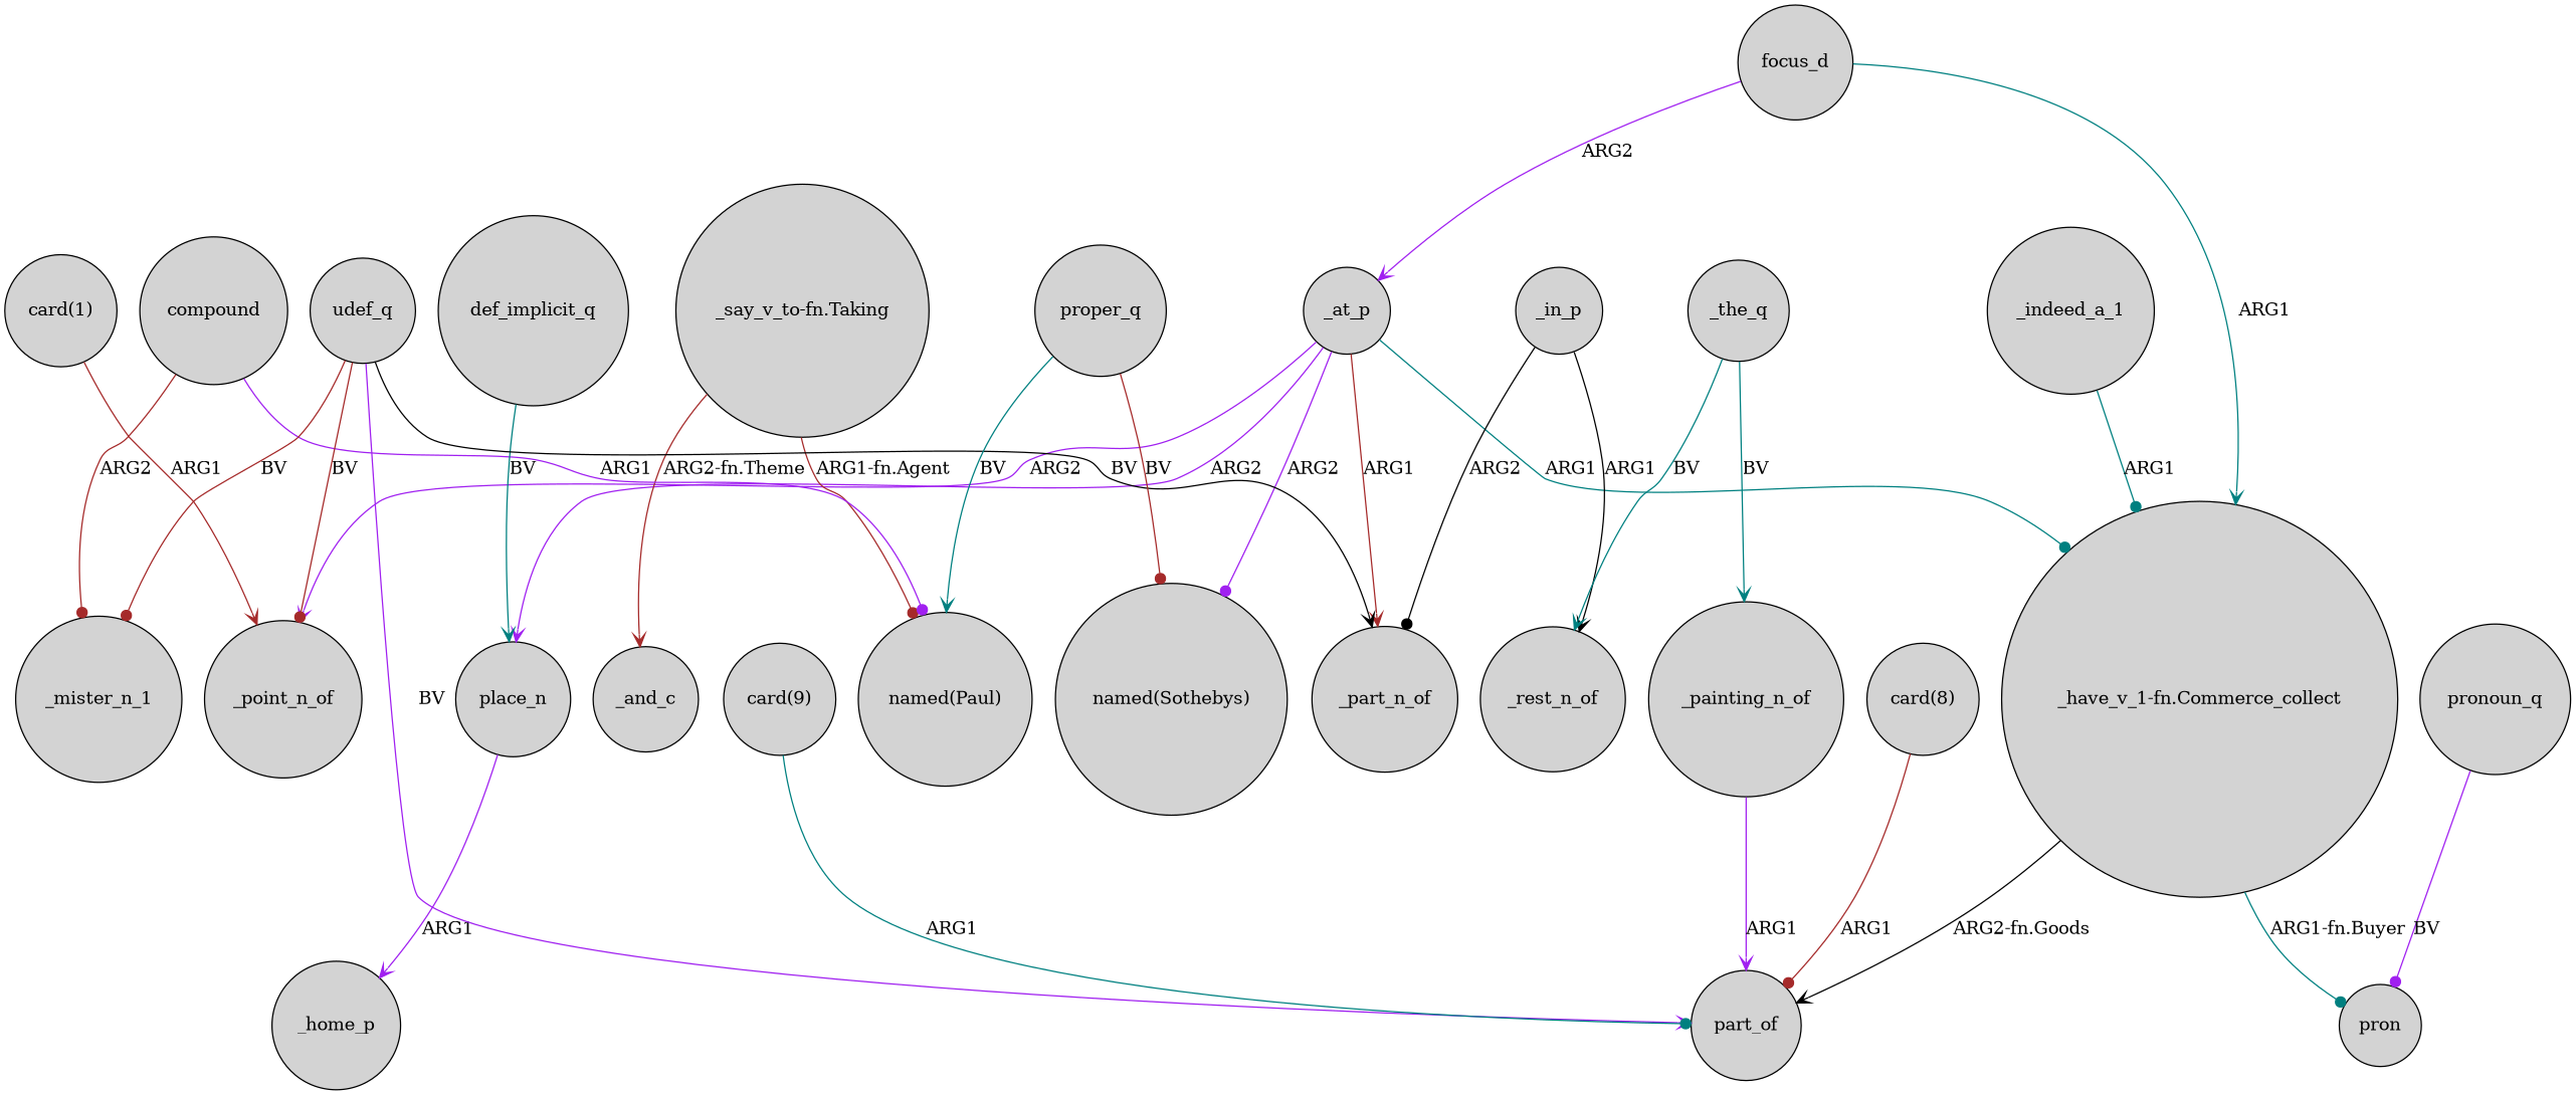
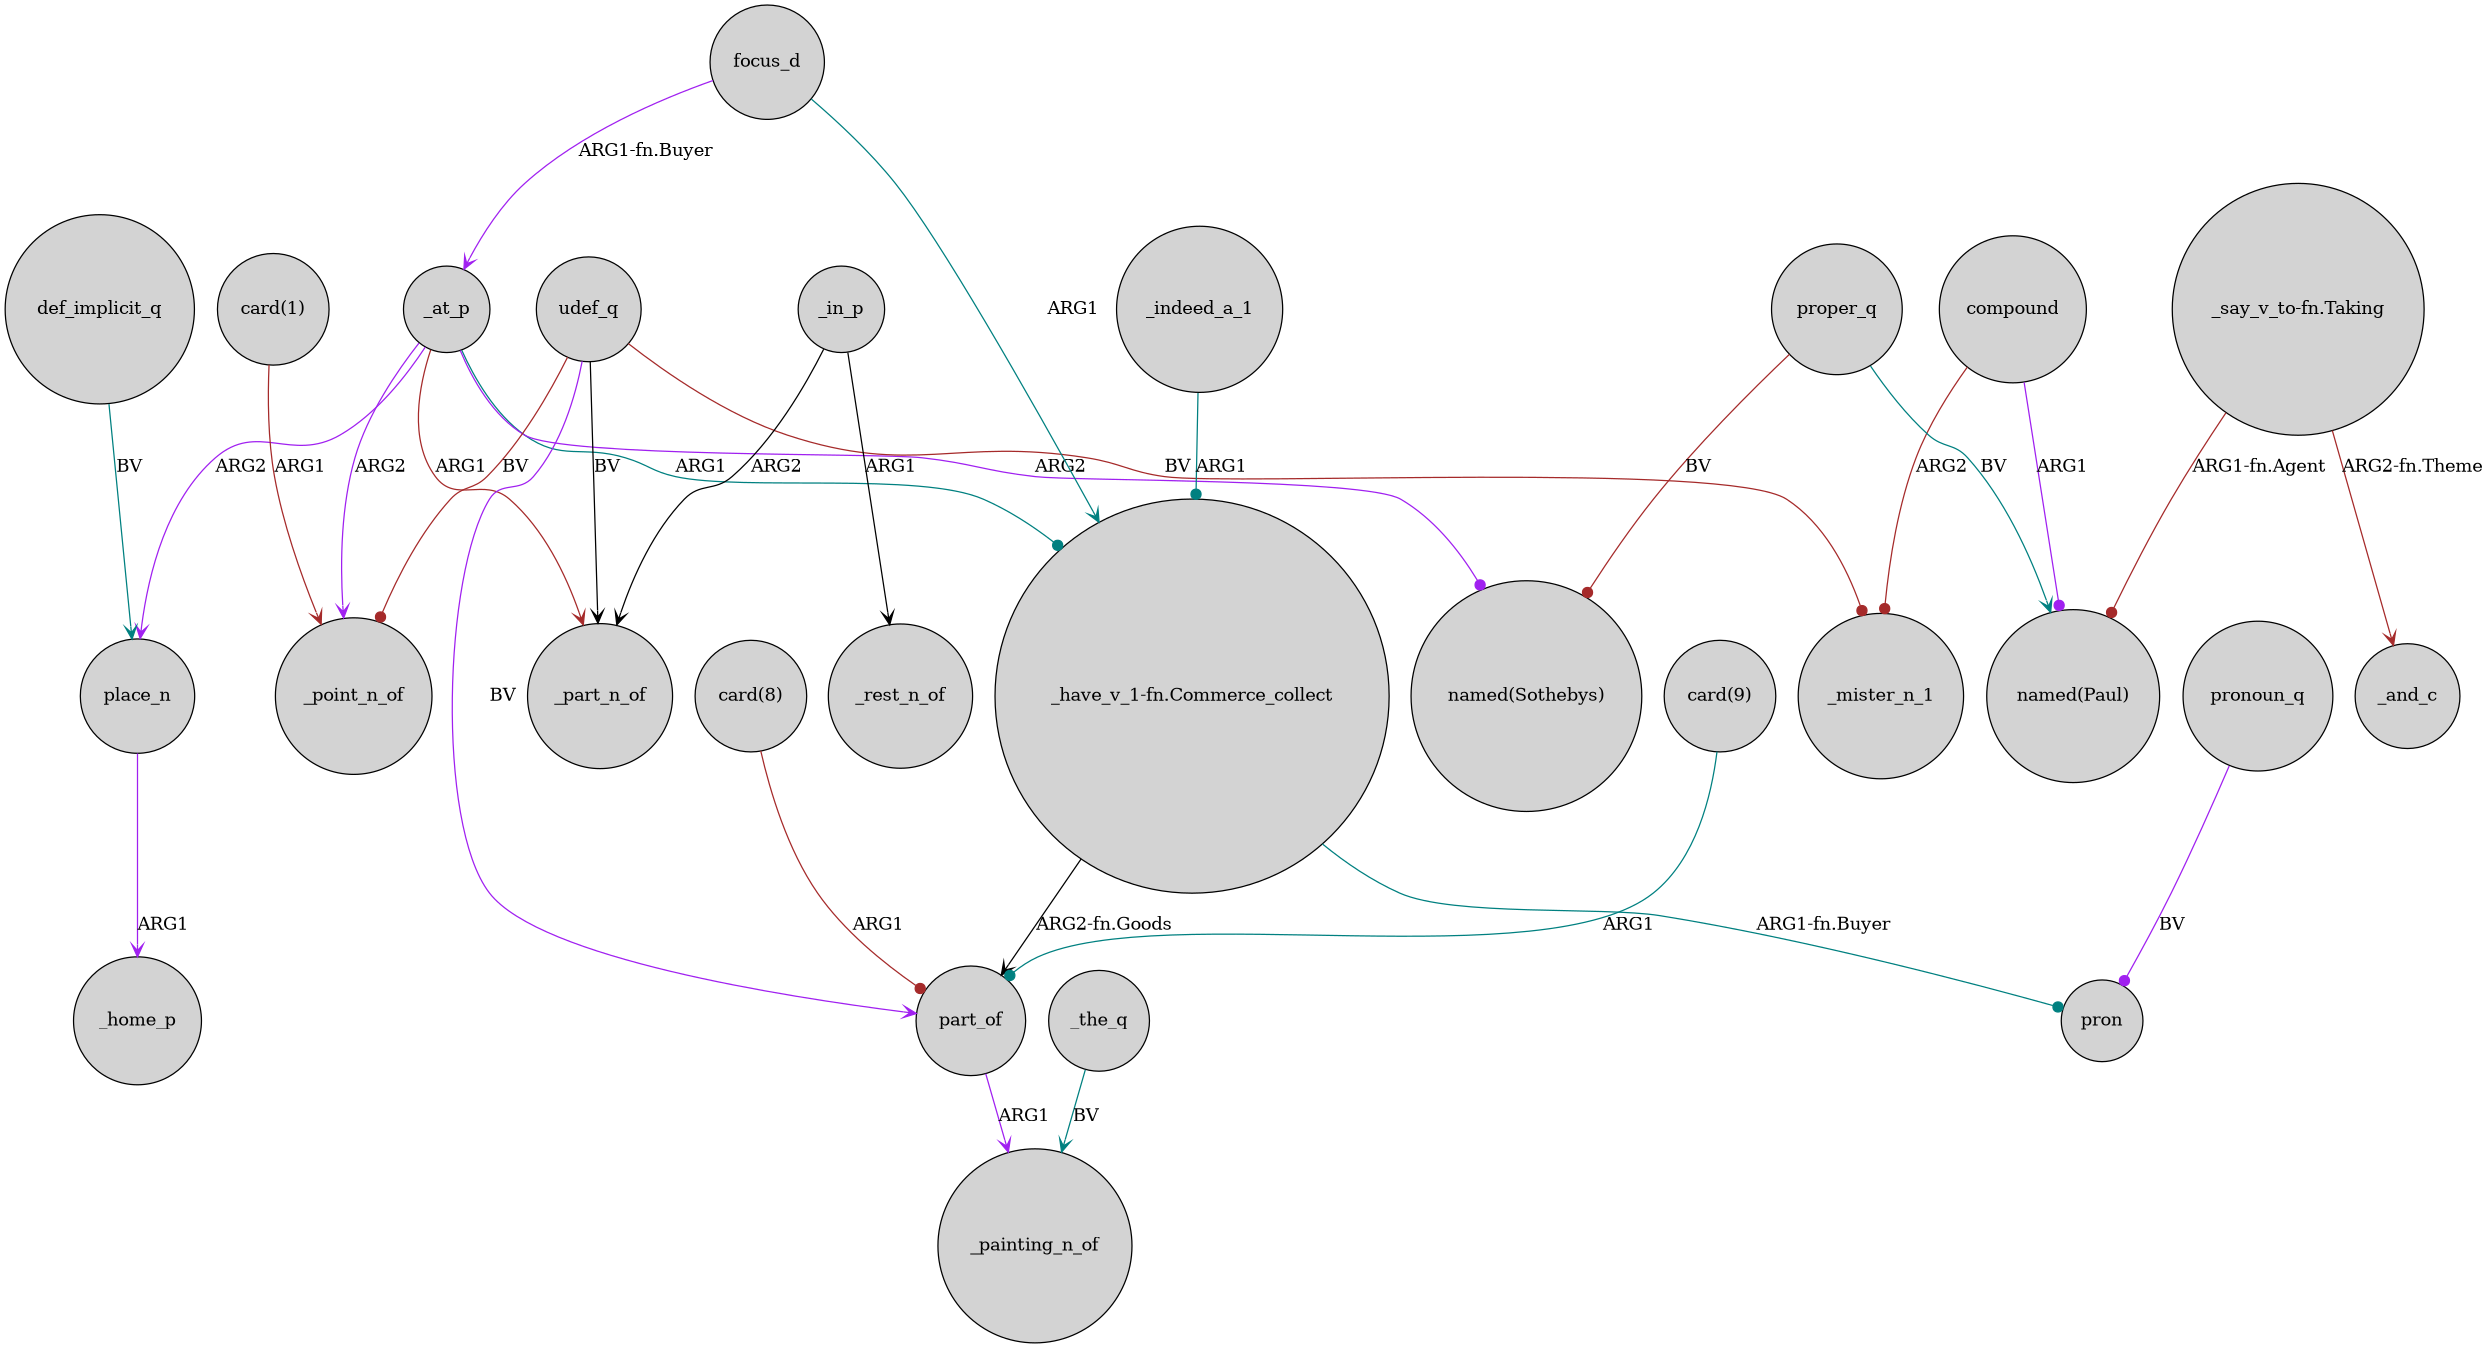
  digraph {
    node [shape=circle style=filled]
    edge [arrowhead=vee color=brown]
    n1 [label=_part_n_of]
    _at_p
    place_n
    "_have_v_1-fn.Commerce_collect"
    _point_n_of
    "named(Sothebys)"
    _home_p
    part_of
    pron
    "_say_v_to-fn.Taking"
    "named(Paul)"
    _and_c
    compound
    _mister_n_1
    def_implicit_q
    udef_q
    _painting_n_of
    _in_p
    _rest_n_of
    "card(1)"
    focus_d
    pronoun_q
    proper_q
    _indeed_a_1
    "card(8)"
    _the_q
    "card(9)"
    _at_p -> n1 [label=ARG1]
    _at_p -> place_n [color=purple label=ARG2]
    _at_p -> "_have_v_1-fn.Commerce_collect" [arrowhead=dot color=teal label=ARG1]
    _at_p -> _point_n_of [color=purple label=ARG2]
    _at_p -> "named(Sothebys)" [arrowhead=dot color=purple label=ARG2]
    place_n -> _home_p [color=purple label=ARG1]
    "_have_v_1-fn.Commerce_collect" -> part_of [color=black label="ARG2-fn.Goods"]
    "_have_v_1-fn.Commerce_collect" -> pron [arrowhead=dot color=teal label="ARG1-fn.Buyer"]
-   _painting_n_of -> part_of [color=purple label=ARG1]
+   part_of -> _painting_n_of [color=purple label=ARG1]
    "_say_v_to-fn.Taking" -> "named(Paul)" [arrowhead=dot label="ARG1-fn.Agent"]
    "_say_v_to-fn.Taking" -> _and_c [label="ARG2-fn.Theme"]
    compound -> "named(Paul)" [arrowhead=dot color=purple label=ARG1]
    compound -> _mister_n_1 [arrowhead=dot label=ARG2]
    def_implicit_q -> place_n [color=teal label=BV]
    udef_q -> n1 [color=black label=BV]
    udef_q -> _point_n_of [arrowhead=dot label=BV]
    udef_q -> part_of [color=purple label=BV]
    udef_q -> _mister_n_1 [arrowhead=dot label=BV]
-   _in_p -> n1 [arrowhead=dot color=black label=ARG2]
+   _in_p -> n1 [color=black label=ARG2]
    _in_p -> _rest_n_of [color=black label=ARG1]
    "card(1)" -> _point_n_of [label=ARG1]
-   focus_d -> _at_p [color=purple label=ARG2]
+   focus_d -> _at_p [color=purple label="ARG1-fn.Buyer"]
    focus_d -> "_have_v_1-fn.Commerce_collect" [color=teal label=ARG1]
    pronoun_q -> pron [arrowhead=dot color=purple label=BV]
    proper_q -> "named(Sothebys)" [arrowhead=dot label=BV]
    proper_q -> "named(Paul)" [color=teal label=BV]
    _indeed_a_1 -> "_have_v_1-fn.Commerce_collect" [arrowhead=dot color=teal label=ARG1]
    "card(8)" -> part_of [arrowhead=dot label=ARG1]
    _the_q -> _painting_n_of [color=teal label=BV]
-   _the_q -> _rest_n_of [color=teal label=BV]
    "card(9)" -> part_of [arrowhead=dot color=teal label=ARG1]
  }
